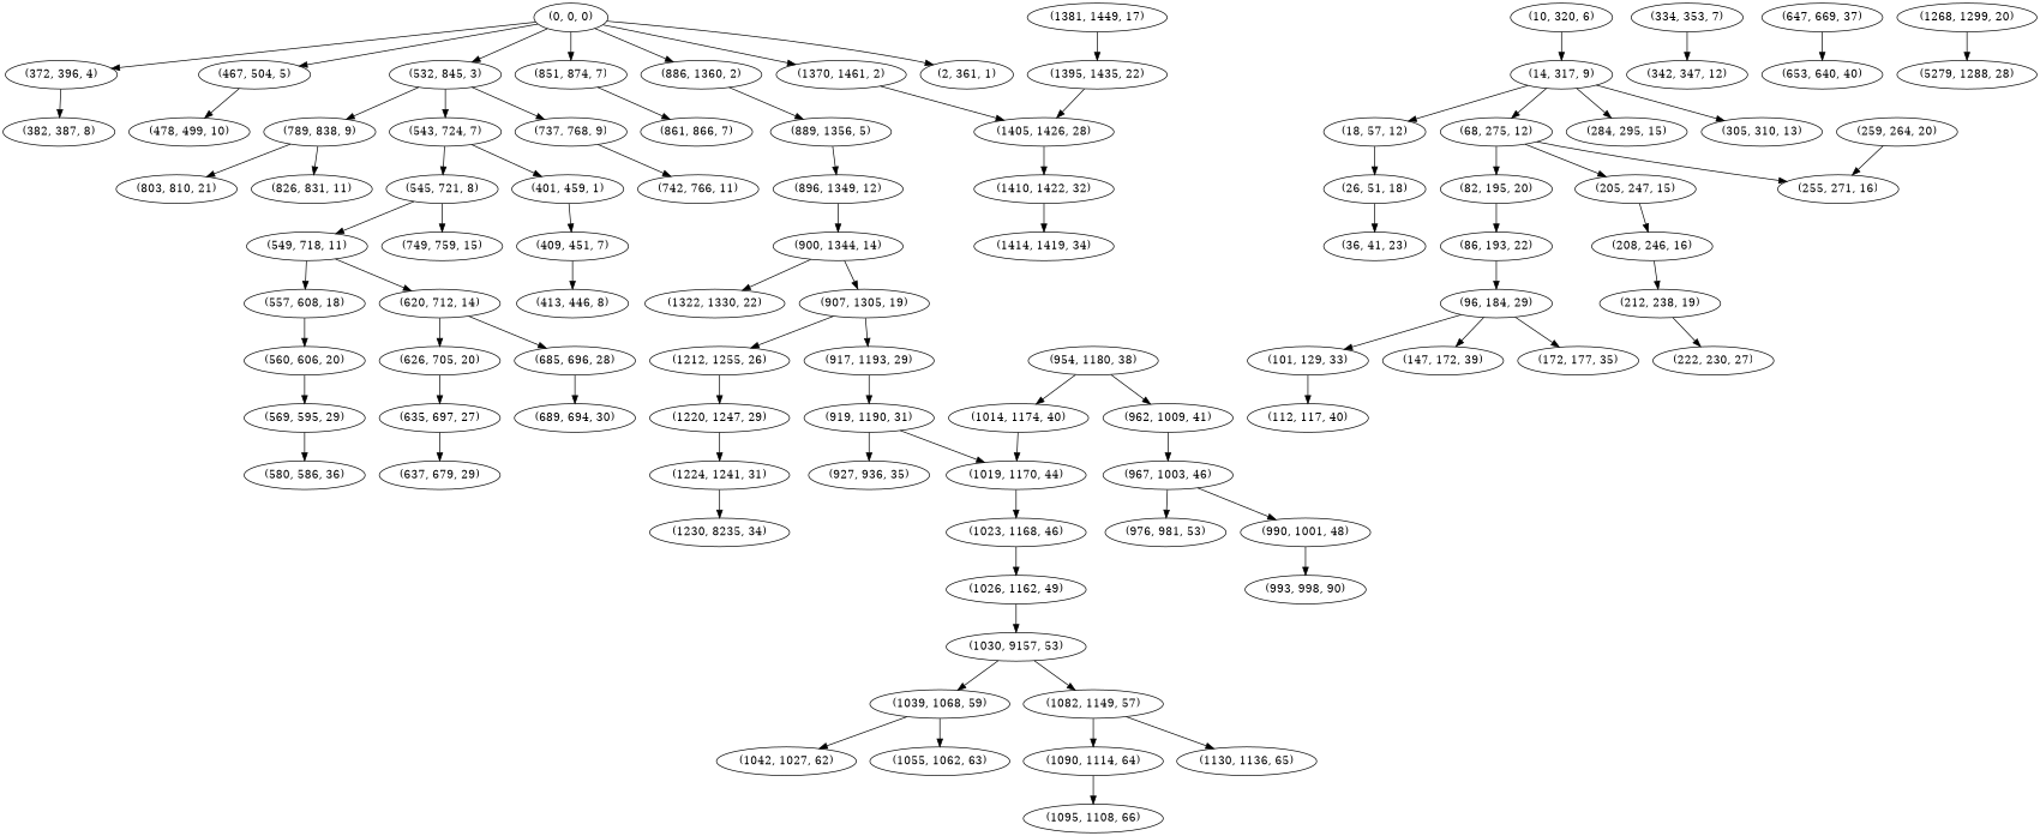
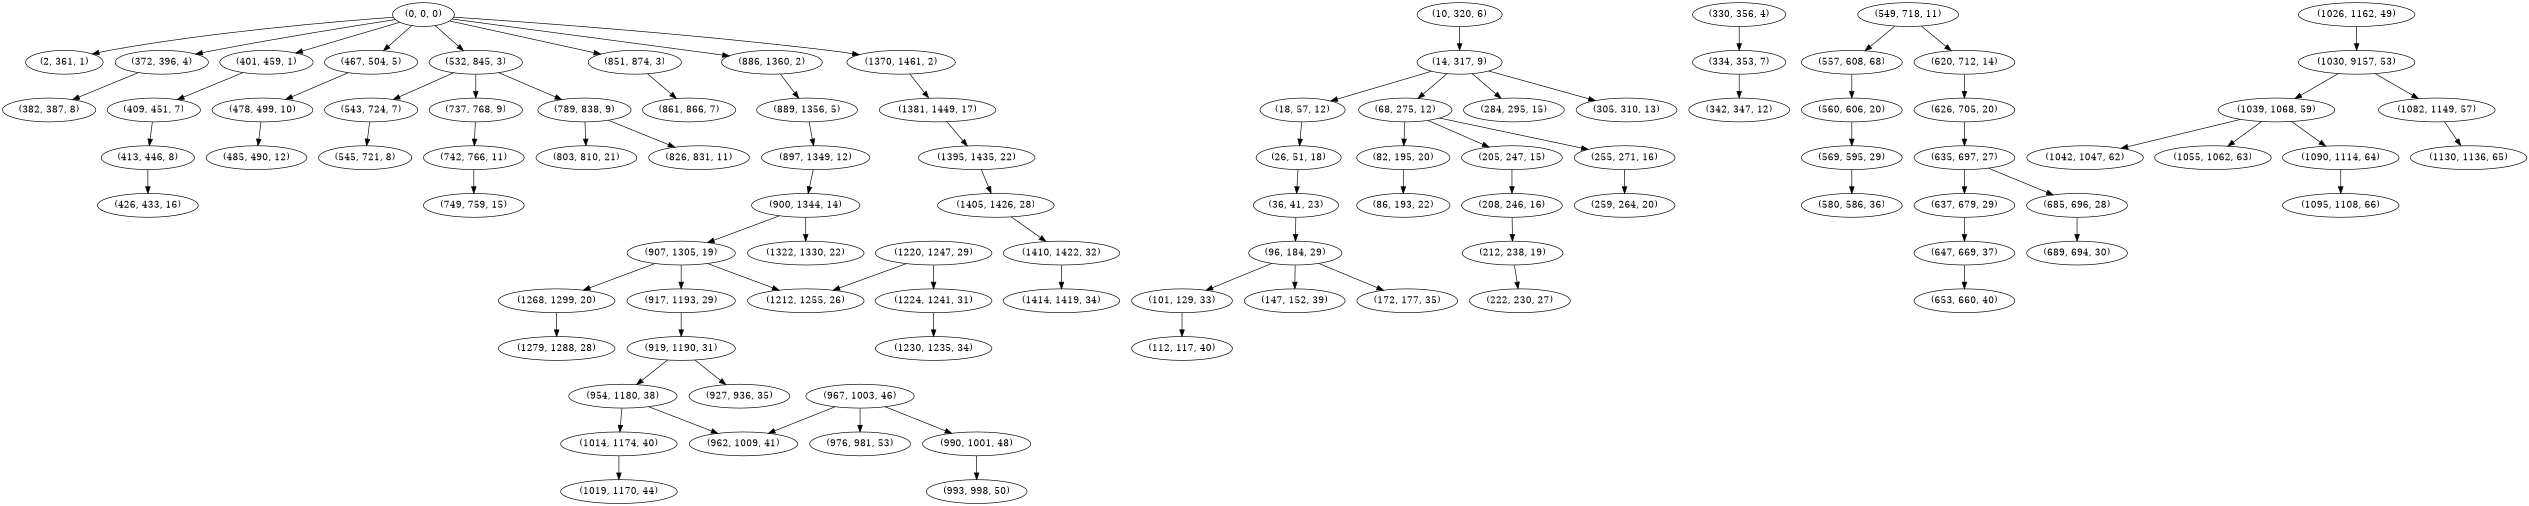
  digraph {
    "(0, 0, 0)"
    "(2, 361, 1)"
    "(372, 396, 4)"
    "(401, 459, 1)"
    "(467, 504, 5)"
    "(532, 845, 3)"
-   "(851, 874, 3)" [label="(851, 874, 7)"]
+   "(851, 874, 3)"
    "(886, 1360, 2)"
    "(1370, 1461, 2)"
    "(382, 387, 8)"
    "(409, 451, 7)"
    "(478, 499, 10)"
    "(543, 724, 7)"
    "(737, 768, 9)"
    "(789, 838, 9)"
    "(861, 866, 7)"
    "(889, 1356, 5)"
    n18 [label="(1381, 1449, 17)"]
    "(10, 320, 6)"
    "(14, 317, 9)"
+   "(330, 356, 4)"
    "(334, 353, 7)"
    "(18, 57, 12)"
    "(68, 275, 12)"
    "(284, 295, 15)"
    "(305, 310, 13)"
    "(26, 51, 18)"
    "(82, 195, 20)"
    "(205, 247, 15)"
    "(255, 271, 16)"
    "(36, 41, 23)"
    "(86, 193, 22)"
    "(208, 246, 16)"
    "(259, 264, 20)"
    "(96, 184, 29)"
    "(101, 129, 33)"
-   "(147, 152, 39)" [label="(147, 172, 39)"]
+   "(147, 152, 39)"
    "(172, 177, 35)"
    "(112, 117, 40)"
    "(212, 238, 19)"
    "(222, 230, 27)"
    "(342, 347, 12)"
    "(413, 446, 8)"
+   "(426, 433, 16)"
+   "(485, 490, 12)"
    "(545, 721, 8)"
    "(742, 766, 11)"
    "(803, 810, 21)"
    "(826, 831, 11)"
    "(549, 718, 11)"
-   "(557, 608, 18)"
+   "(557, 608, 18)" [label="(557, 608, 68)"]
    "(620, 712, 14)"
    "(560, 606, 20)"
    "(626, 705, 20)"
    "(569, 595, 29)"
    "(580, 586, 36)"
    "(635, 697, 27)"
    "(637, 679, 29)"
    "(685, 696, 28)"
    "(647, 669, 37)"
    "(689, 694, 30)"
-   "(653, 660, 40)" [label="(653, 640, 40)"]
+   "(653, 660, 40)"
    "(749, 759, 15)"
-   "(897, 1349, 12)" [label="(896, 1349, 12)"]
+   "(897, 1349, 12)"
    "(900, 1344, 14)"
    "(907, 1305, 19)"
    "(1322, 1330, 22)"
    "(917, 1193, 29)"
    "(1212, 1255, 26)"
    "(1268, 1299, 20)"
    "(919, 1190, 31)"
    "(1220, 1247, 29)"
-   "(1279, 1288, 28)" [label="(5279, 1288, 28)"]
+   "(1279, 1288, 28)"
    "(927, 936, 35)"
    "(954, 1180, 38)"
    "(962, 1009, 41)"
    "(1014, 1174, 40)"
    "(967, 1003, 46)"
    "(1019, 1170, 44)"
    "(976, 981, 53)"
    "(990, 1001, 48)"
-   "(993, 998, 50)" [label="(993, 998, 90)"]
-   "(1023, 1168, 46)"
+   "(993, 998, 50)"
    "(1026, 1162, 49)"
    n85 [label="(1030, 9157, 53)"]
    "(1039, 1068, 59)"
    "(1082, 1149, 57)"
-   "(1042, 1047, 62)" [label="(1042, 1027, 62)"]
+   "(1042, 1047, 62)"
    "(1055, 1062, 63)"
    "(1090, 1114, 64)"
    "(1130, 1136, 65)"
    "(1095, 1108, 66)"
    "(1224, 1241, 31)"
-   "(1230, 1235, 34)" [label="(1230, 8235, 34)"]
+   "(1230, 1235, 34)"
    "(1395, 1435, 22)"
    "(1405, 1426, 28)"
    "(1410, 1422, 32)"
    "(1414, 1419, 34)"
    "(0, 0, 0)" -> "(2, 361, 1)"
    "(0, 0, 0)" -> "(372, 396, 4)"
-   "(543, 724, 7)" -> "(401, 459, 1)"
+   "(0, 0, 0)" -> "(401, 459, 1)"
    "(0, 0, 0)" -> "(467, 504, 5)"
    "(0, 0, 0)" -> "(532, 845, 3)"
    "(0, 0, 0)" -> "(851, 874, 3)"
    "(0, 0, 0)" -> "(886, 1360, 2)"
    "(0, 0, 0)" -> "(1370, 1461, 2)"
    "(372, 396, 4)" -> "(382, 387, 8)"
    "(401, 459, 1)" -> "(409, 451, 7)"
    "(467, 504, 5)" -> "(478, 499, 10)"
    "(532, 845, 3)" -> "(543, 724, 7)"
    "(532, 845, 3)" -> "(737, 768, 9)"
    "(532, 845, 3)" -> "(789, 838, 9)"
    "(851, 874, 3)" -> "(861, 866, 7)"
    "(886, 1360, 2)" -> "(889, 1356, 5)"
-   "(1370, 1461, 2)" -> "(1405, 1426, 28)"
+   "(1370, 1461, 2)" -> n18
    "(409, 451, 7)" -> "(413, 446, 8)"
+   "(478, 499, 10)" -> "(485, 490, 12)"
    "(543, 724, 7)" -> "(545, 721, 8)"
    "(737, 768, 9)" -> "(742, 766, 11)"
    "(789, 838, 9)" -> "(803, 810, 21)"
    "(789, 838, 9)" -> "(826, 831, 11)"
    "(889, 1356, 5)" -> "(897, 1349, 12)"
    n18 -> "(1395, 1435, 22)"
    "(10, 320, 6)" -> "(14, 317, 9)"
    "(14, 317, 9)" -> "(18, 57, 12)"
    "(14, 317, 9)" -> "(68, 275, 12)"
    "(14, 317, 9)" -> "(284, 295, 15)"
    "(14, 317, 9)" -> "(305, 310, 13)"
+   "(330, 356, 4)" -> "(334, 353, 7)"
    "(334, 353, 7)" -> "(342, 347, 12)"
    "(18, 57, 12)" -> "(26, 51, 18)"
    "(68, 275, 12)" -> "(82, 195, 20)"
    "(68, 275, 12)" -> "(205, 247, 15)"
    "(68, 275, 12)" -> "(255, 271, 16)"
    "(26, 51, 18)" -> "(36, 41, 23)"
    "(82, 195, 20)" -> "(86, 193, 22)"
    "(205, 247, 15)" -> "(208, 246, 16)"
-   "(259, 264, 20)" -> "(255, 271, 16)"
-   "(86, 193, 22)" -> "(96, 184, 29)"
+   "(255, 271, 16)" -> "(259, 264, 20)"
+   "(36, 41, 23)" -> "(96, 184, 29)"
    "(208, 246, 16)" -> "(212, 238, 19)"
    "(96, 184, 29)" -> "(101, 129, 33)"
    "(96, 184, 29)" -> "(147, 152, 39)"
    "(96, 184, 29)" -> "(172, 177, 35)"
    "(101, 129, 33)" -> "(112, 117, 40)"
    "(212, 238, 19)" -> "(222, 230, 27)"
-   "(545, 721, 8)" -> "(549, 718, 11)"
-   "(545, 721, 8)" -> "(749, 759, 15)"
+   "(413, 446, 8)" -> "(426, 433, 16)"
+   "(742, 766, 11)" -> "(749, 759, 15)"
    "(549, 718, 11)" -> "(557, 608, 18)"
    "(549, 718, 11)" -> "(620, 712, 14)"
    "(557, 608, 18)" -> "(560, 606, 20)"
    "(620, 712, 14)" -> "(626, 705, 20)"
    "(560, 606, 20)" -> "(569, 595, 29)"
    "(626, 705, 20)" -> "(635, 697, 27)"
    "(569, 595, 29)" -> "(580, 586, 36)"
    "(635, 697, 27)" -> "(637, 679, 29)"
-   "(620, 712, 14)" -> "(685, 696, 28)"
+   "(635, 697, 27)" -> "(685, 696, 28)"
+   "(637, 679, 29)" -> "(647, 669, 37)"
    "(685, 696, 28)" -> "(689, 694, 30)"
    "(647, 669, 37)" -> "(653, 660, 40)"
    "(897, 1349, 12)" -> "(900, 1344, 14)"
    "(900, 1344, 14)" -> "(907, 1305, 19)"
    "(900, 1344, 14)" -> "(1322, 1330, 22)"
    "(907, 1305, 19)" -> "(917, 1193, 29)"
    "(907, 1305, 19)" -> "(1212, 1255, 26)"
+   "(907, 1305, 19)" -> "(1268, 1299, 20)"
    "(917, 1193, 29)" -> "(919, 1190, 31)"
-   "(1212, 1255, 26)" -> "(1220, 1247, 29)"
+   "(1220, 1247, 29)" -> "(1212, 1255, 26)"
    "(1268, 1299, 20)" -> "(1279, 1288, 28)"
    "(919, 1190, 31)" -> "(927, 936, 35)"
-   "(919, 1190, 31)" -> "(1019, 1170, 44)"
+   "(919, 1190, 31)" -> "(954, 1180, 38)"
    "(1220, 1247, 29)" -> "(1224, 1241, 31)"
    "(954, 1180, 38)" -> "(962, 1009, 41)"
    "(954, 1180, 38)" -> "(1014, 1174, 40)"
-   "(962, 1009, 41)" -> "(967, 1003, 46)"
+   "(967, 1003, 46)" -> "(962, 1009, 41)"
    "(1014, 1174, 40)" -> "(1019, 1170, 44)"
    "(967, 1003, 46)" -> "(976, 981, 53)"
    "(967, 1003, 46)" -> "(990, 1001, 48)"
-   "(1019, 1170, 44)" -> "(1023, 1168, 46)"
    "(990, 1001, 48)" -> "(993, 998, 50)"
-   "(1023, 1168, 46)" -> "(1026, 1162, 49)"
    "(1026, 1162, 49)" -> n85
    n85 -> "(1039, 1068, 59)"
    n85 -> "(1082, 1149, 57)"
    "(1039, 1068, 59)" -> "(1042, 1047, 62)"
    "(1039, 1068, 59)" -> "(1055, 1062, 63)"
-   "(1082, 1149, 57)" -> "(1090, 1114, 64)"
+   "(1039, 1068, 59)" -> "(1090, 1114, 64)"
    "(1082, 1149, 57)" -> "(1130, 1136, 65)"
    "(1090, 1114, 64)" -> "(1095, 1108, 66)"
    "(1224, 1241, 31)" -> "(1230, 1235, 34)"
    "(1395, 1435, 22)" -> "(1405, 1426, 28)"
    "(1405, 1426, 28)" -> "(1410, 1422, 32)"
    "(1410, 1422, 32)" -> "(1414, 1419, 34)"
  }
